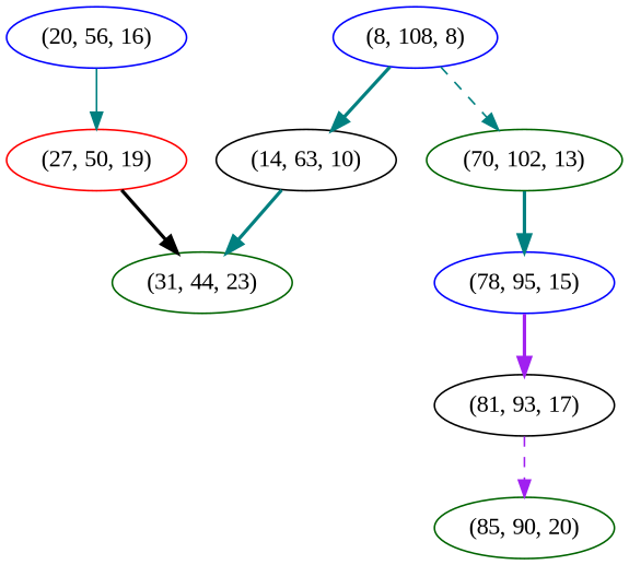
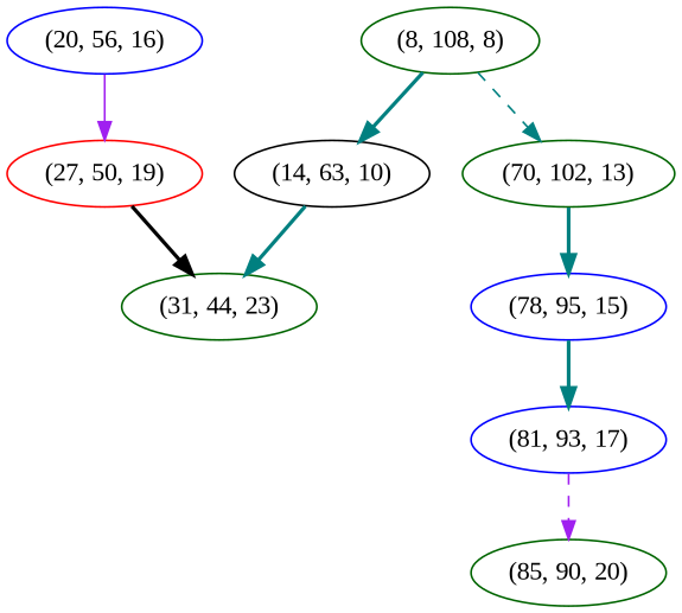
  digraph {
    fontname="Liberation Serif"
    node [color=blue fontname="Liberation Serif"]
    edge [color=teal fontname="Liberation Serif" style=bold]
    "(14, 63, 10)" [color=black]
-   "(8, 108, 8)"
+   "(8, 108, 8)" [color=darkgreen]
    "(70, 102, 13)" [color=darkgreen]
    "(31, 44, 23)" [color=darkgreen]
    "(78, 95, 15)"
    "(27, 50, 19)" [color=red]
    "(20, 56, 16)"
-   "(81, 93, 17)" [color=black]
+   "(81, 93, 17)"
    "(85, 90, 20)" [color=darkgreen]
    "(14, 63, 10)" -> "(31, 44, 23)"
    "(8, 108, 8)" -> "(14, 63, 10)"
    "(8, 108, 8)" -> "(70, 102, 13)" [style=dashed]
    "(70, 102, 13)" -> "(78, 95, 15)"
-   "(78, 95, 15)" -> "(81, 93, 17)" [color=purple]
+   "(78, 95, 15)" -> "(81, 93, 17)"
    "(27, 50, 19)" -> "(31, 44, 23)" [color=black]
-   "(20, 56, 16)" -> "(27, 50, 19)" [style=solid]
+   "(20, 56, 16)" -> "(27, 50, 19)" [color=purple style=solid]
    "(81, 93, 17)" -> "(85, 90, 20)" [color=purple style=dashed]
  }
